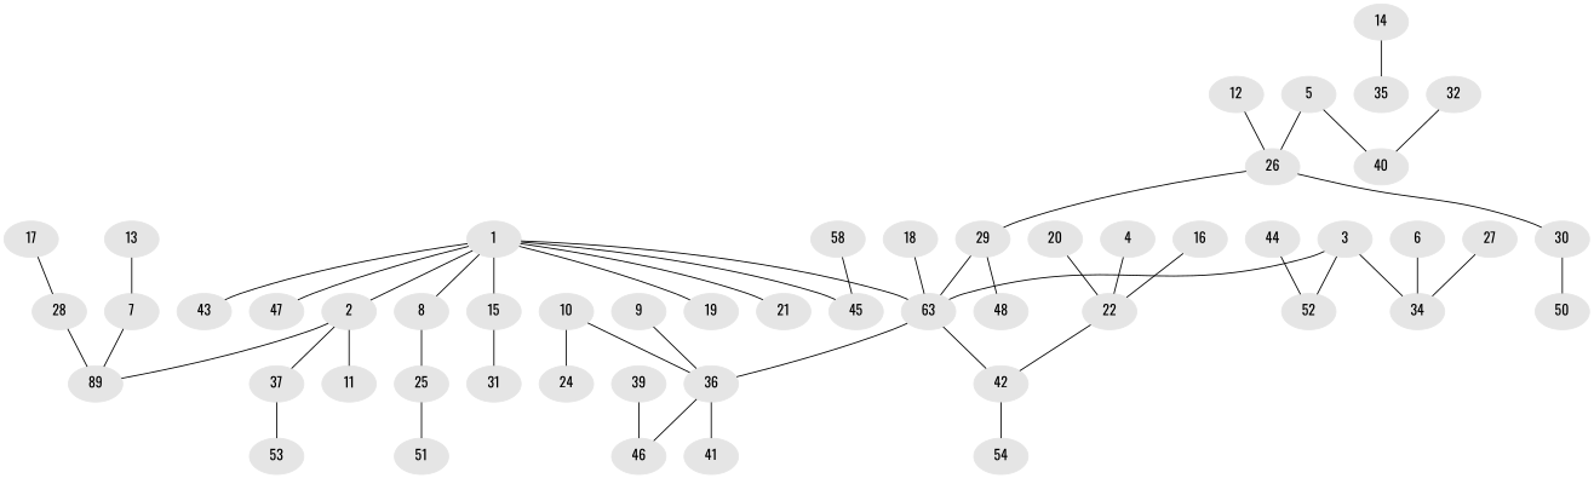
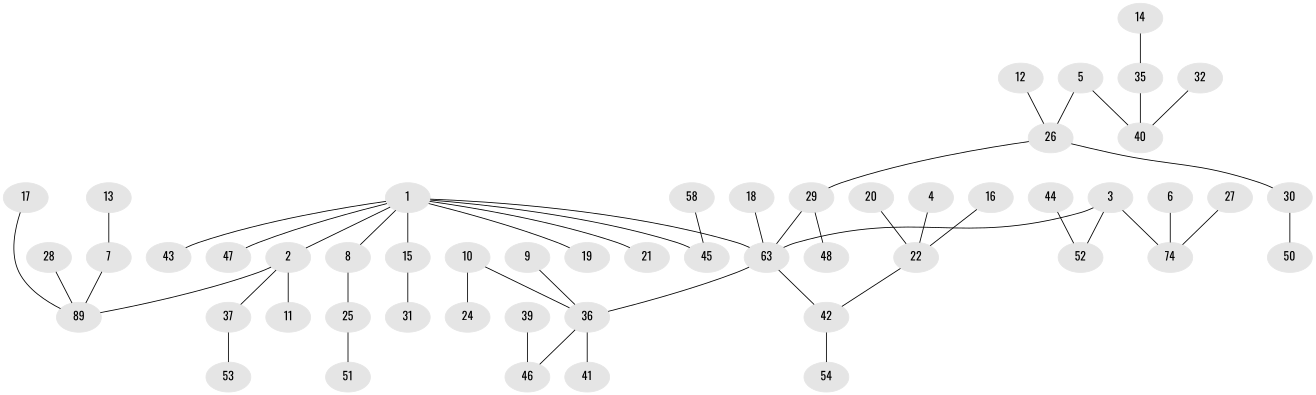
  graph {
    fontname=Oswald
    node [color=gray90 fontname=Oswald style=filled]
    edge [fontname=Oswald weight=1.0]
    1
    2
    8
    15
    19
    21
    n7 [label=63]
    43
    45
    47
    11
    37
    n13 [label=89]
    25
    31
    36
    42
    53
    3
-   34
+   34 [label=74]
    52
    4
    22
    5
    26
    40
    29
    30
    6
    7
    51
    9
    41
    46
    10
    24
    12
    13
    14
    35
    16
    17
    18
    20
    54
    48
    50
    27
    28
    32
    n51 [label=58]
    39
    44
    1 -- 2
    1 -- 8
    1 -- 15
    1 -- 19
    1 -- 21
    1 -- n7
    1 -- 43
    1 -- 45
    1 -- 47
    2 -- 11
    2 -- 37
    2 -- n13
    8 -- 25
    15 -- 31
    n7 -- 36
    n7 -- 42
    37 -- 53
    25 -- 51
    36 -- 41
    36 -- 46
    42 -- 54
    3 -- n7
    3 -- 34
    3 -- 52
    4 -- 22
    22 -- 42
    5 -- 26
    5 -- 40
    26 -- 29
    26 -- 30
    29 -- n7
    29 -- 48
    30 -- 50
    6 -- 34
    7 -- n13
    9 -- 36
    10 -- 36
    10 -- 24
    12 -- 26
    13 -- 7
    14 -- 35
+   35 -- 40
    16 -- 22
-   17 -- 28
+   17 -- n13
    18 -- n7
    20 -- 22
    27 -- 34
    28 -- n13
    32 -- 40
    n51 -- 45
    39 -- 46
    44 -- 52
  }
